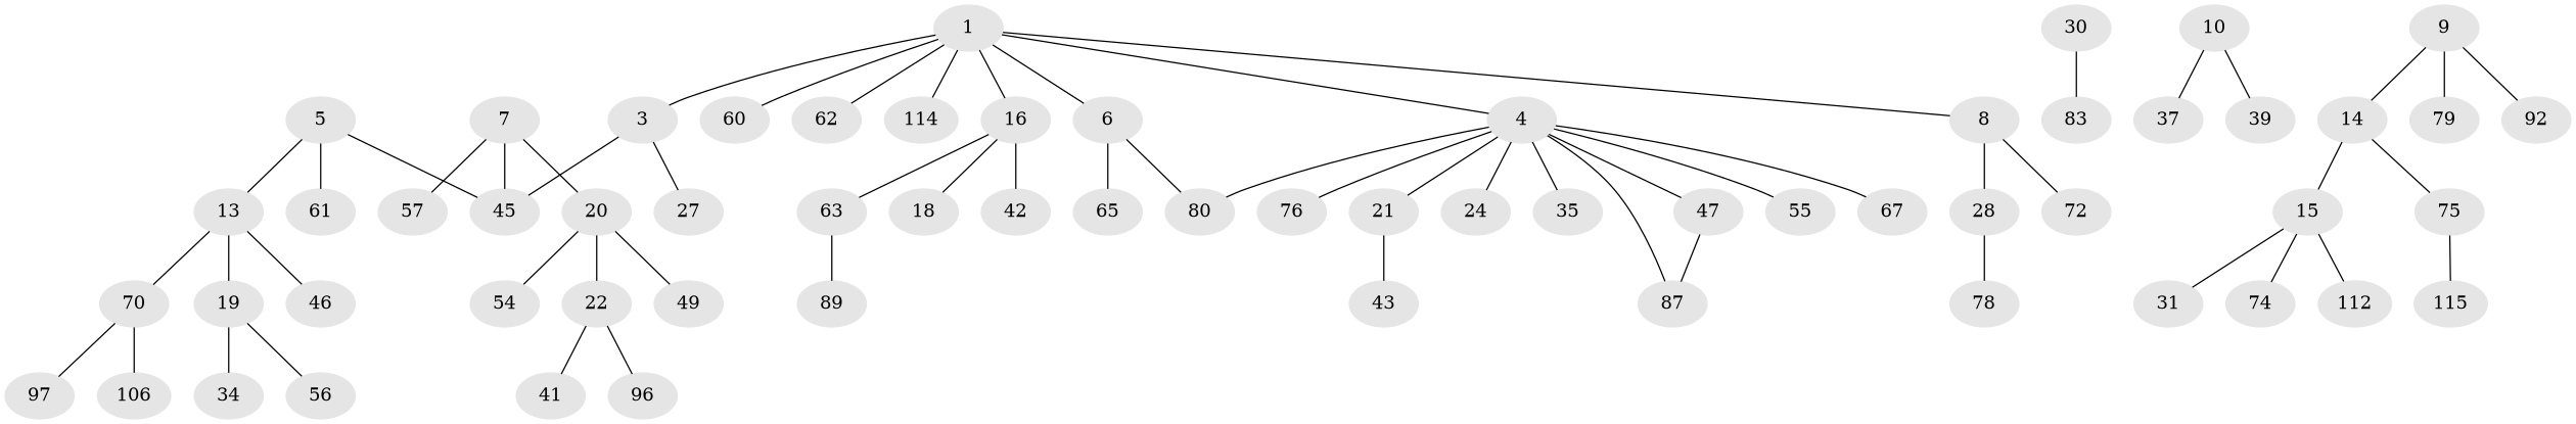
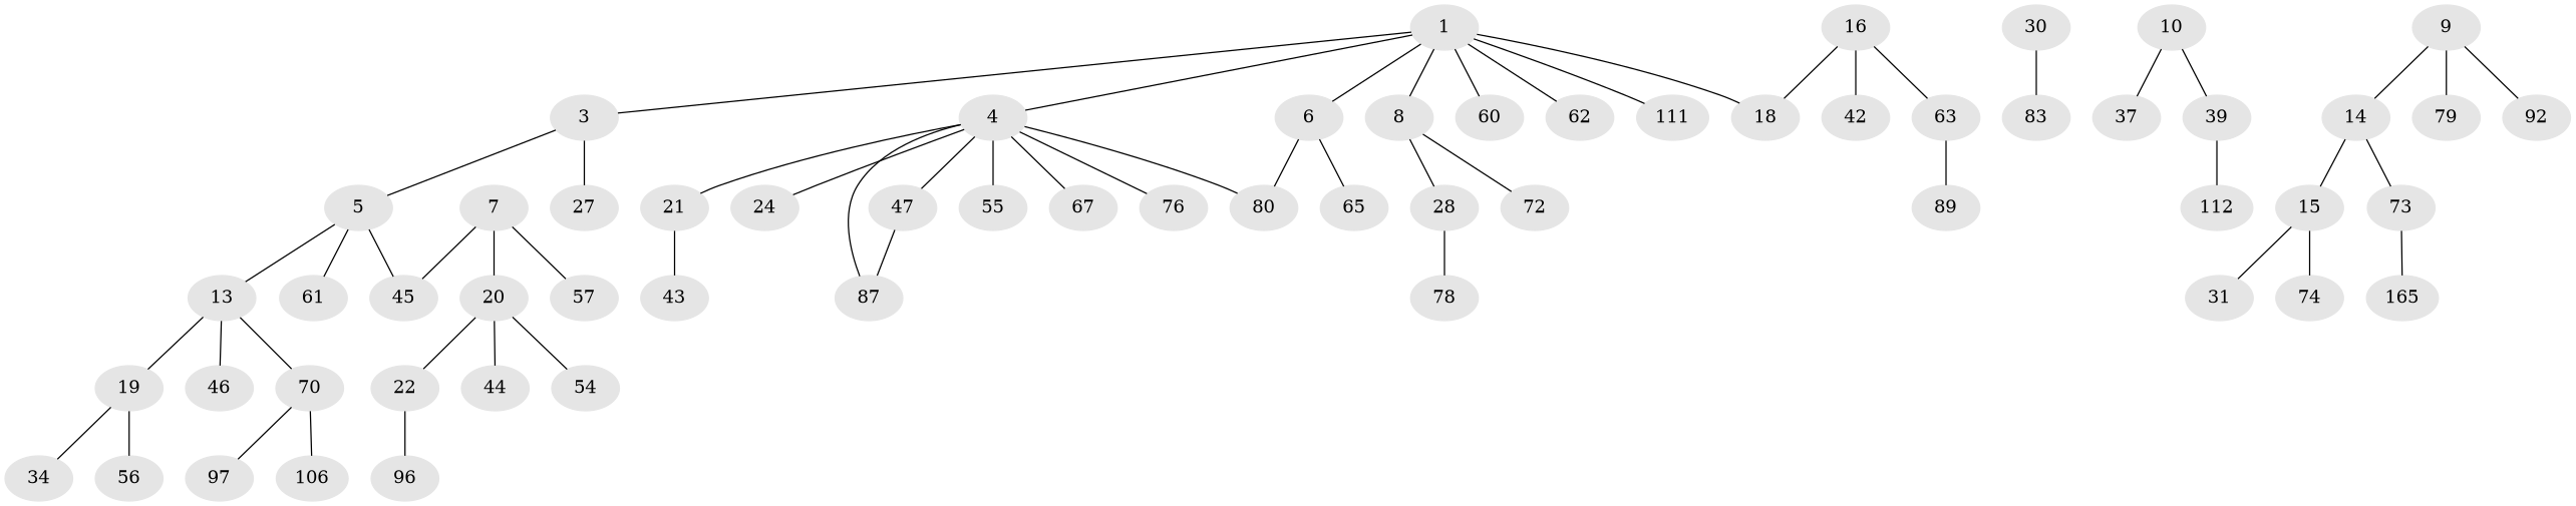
  graph {
    node [color=gray90 style=filled]
    1 [super="+2"]
    3
    4 [super="+11"]
    6 [super="+33"]
    8 [super="+12"]
    16 [super="+29"]
    60 [super="+96"]
    62 [super="+93"]
-   114
+   114 [label=111]
    5
    27
    21
    24
-   35 [super="+104"]
    47 [super="+69+94"]
    55
    67 [super="+122"]
    76 [super="+86"]
    80
    87
    65
    28 [super="+120+58"]
    72
    18 [super="+68"]
    42
    63 [super="+77"]
    13 [super="+116"]
    61 [super="+98"]
    45
    43
    30 [super="+50"]
    83
    7 [super="+40"]
    20 [super="+36"]
    57
    19 [super="+26"]
    n37 [label=46]
    n38 [label=70]
    10 [super="+37"]
    n40 [label=37]
    39
    22
-   49 [super="+124+74+51"]
+   49 [super="+124+74+51" label=44]
    54
    9 [super="+59"]
    14 [super="+25"]
    79 [super="+84"]
    n48 [label=92]
    78 [super="+107"]
    15 [super="+90+92+105+17"]
-   75
+   75 [label=73]
    n52 [label=34 super="+64"]
    56
    n54 [label=97]
    106 [super="+117"]
    31
    n57 [label=74]
    112
-   115 [super="+118"]
+   115 [super="+118" label=165]
    n60 [label=89]
-   41
    n62 [label=96]
    1 -- 3
    1 -- 4
    1 -- 6
    1 -- 8
-   1 -- 16
+   1 -- 18
    1 -- 60
    1 -- 62
    1 -- 114
-   3 -- 45
+   3 -- 5
    3 -- 27
    4 -- 21
    4 -- 24
-   4 -- 35
    4 -- 47
    4 -- 55
    4 -- 67
    4 -- 76
    4 -- 80
    4 -- 87
    6 -- 80
    6 -- 65
    8 -- 28
    8 -- 72
    16 -- 18
    16 -- 42
    16 -- 63
    5 -- 13
    5 -- 61
    5 -- 45
    21 -- 43
    47 -- 87
    28 -- 78
    63 -- n60
    13 -- 19
    13 -- n37
    13 -- n38
    30 -- 83
    7 -- 45
    7 -- 20
    7 -- 57
    20 -- 22
    20 -- 49
    20 -- 54
    19 -- n52
    19 -- 56
    n38 -- n54
    n38 -- 106
    10 -- n40
    10 -- 39
-   22 -- 41
    22 -- n62
    9 -- 14
    9 -- 79
    9 -- n48
    14 -- 15
    14 -- 75
    15 -- 31
    15 -- n57
-   15 -- 112
+   39 -- 112
    75 -- 115
  }
